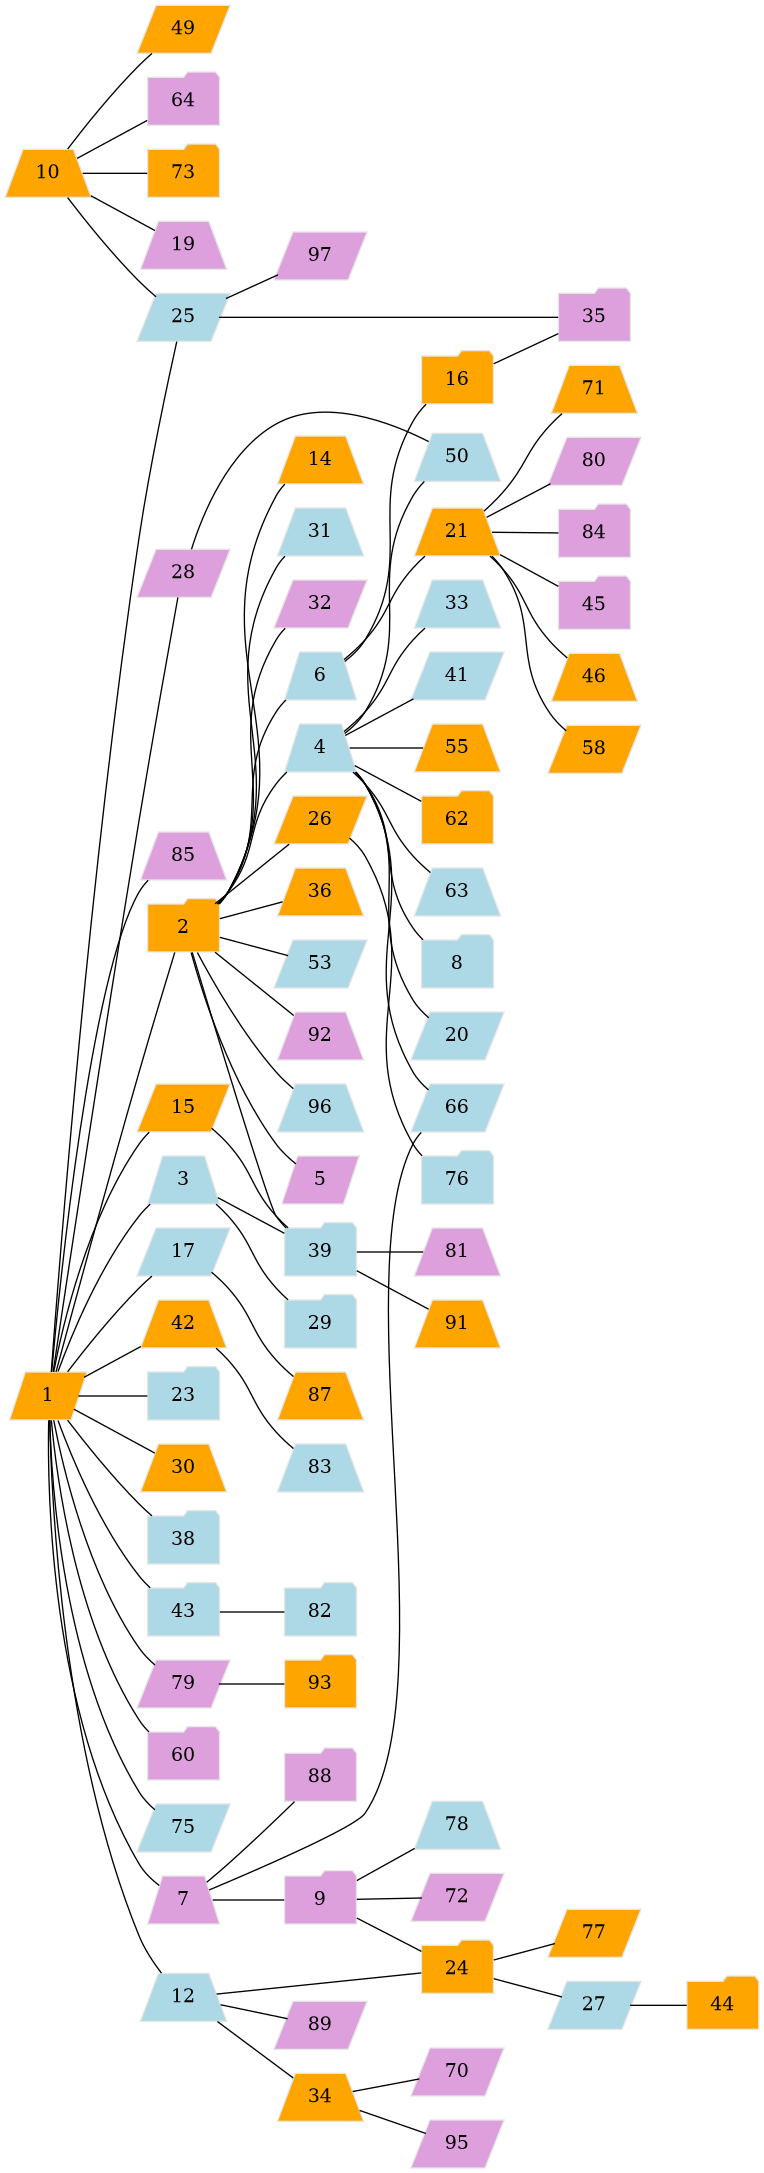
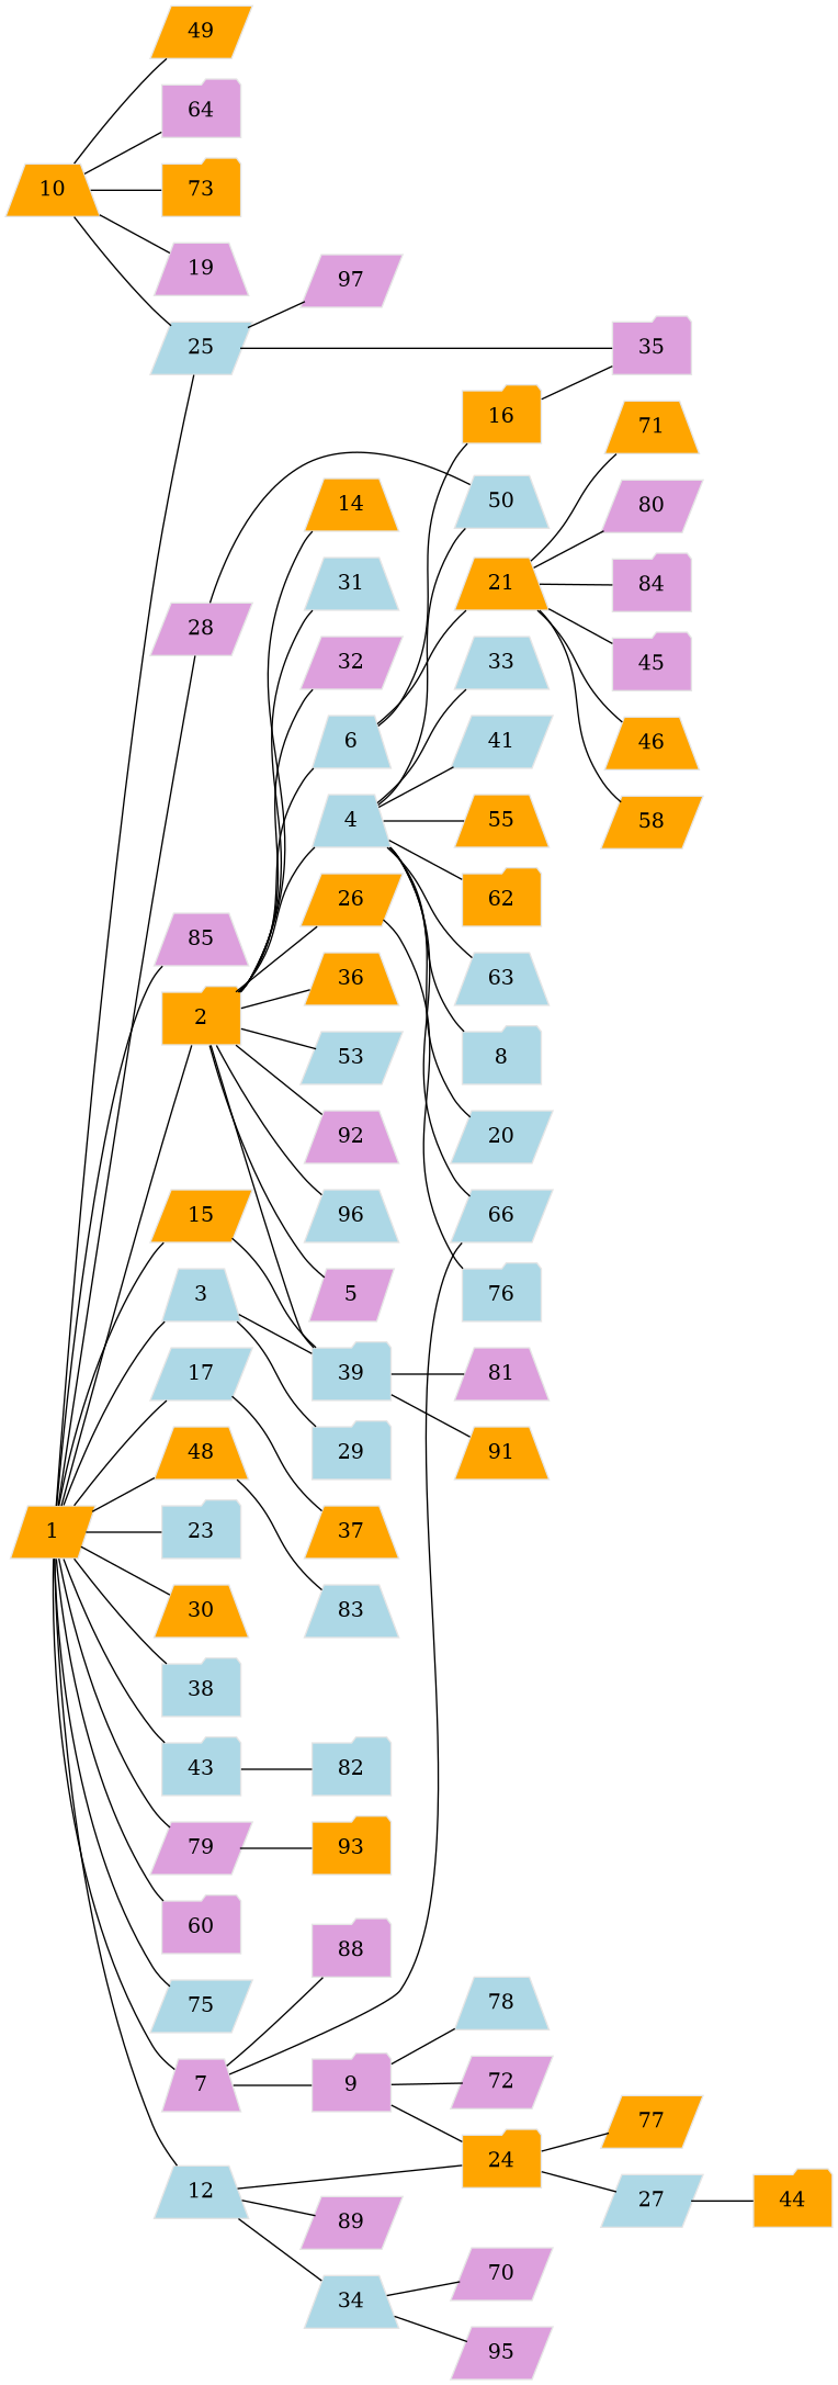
  graph {
    rankdir=LR
    node [color=gray90 fillcolor=lightblue shape=trapezium style=filled]
    1 [fillcolor=orange shape=parallelogram super="+59"]
    2 [fillcolor=orange shape=folder super="+18"]
    3 [super="+11"]
    7 [fillcolor=plum]
    12
    15 [fillcolor=orange shape=parallelogram super="+74"]
    17 [shape=parallelogram]
    23 [shape=folder super="+68"]
    28 [fillcolor=plum shape=parallelogram]
    30 [fillcolor=orange]
    38 [shape=folder]
-   42 [fillcolor=orange]
+   42 [fillcolor=orange label=48]
    43 [shape=folder super="+52"]
    60 [fillcolor=plum shape=folder]
    75 [shape=parallelogram]
    79 [fillcolor=plum shape=parallelogram]
    85 [fillcolor=plum]
    25 [shape=parallelogram super="+65"]
    4 [super="+13"]
    5 [fillcolor=plum shape=parallelogram]
    6 [super="+51"]
    14 [fillcolor=orange]
    26 [fillcolor=orange shape=parallelogram]
    31
    32 [fillcolor=plum shape=parallelogram]
    36 [fillcolor=orange super="+86"]
    39 [shape=folder super="+47"]
    53 [shape=parallelogram]
    92 [fillcolor=plum]
    96
    29 [shape=folder super="+67"]
    66 [shape=parallelogram]
    9 [fillcolor=plum shape=folder super="+40"]
    88 [fillcolor=plum shape=folder]
    10 [fillcolor=orange super="+54"]
    19 [fillcolor=plum]
    49 [fillcolor=orange shape=parallelogram super="+57"]
    64 [fillcolor=plum shape=folder]
    73 [fillcolor=orange shape=folder]
    24 [fillcolor=orange shape=folder super="+61"]
-   34 [fillcolor=orange super="+90"]
+   34 [super="+90"]
    89 [fillcolor=plum shape=parallelogram]
-   37 [fillcolor=orange super="+56" label=87]
+   37 [fillcolor=orange super="+56"]
    50 [super="+69"]
    83 [super="+94"]
    82 [shape=folder]
    93 [fillcolor=orange shape=folder]
    8 [shape=folder]
    20 [shape=parallelogram]
    33 [super="+48"]
    41 [shape=parallelogram super="+87"]
    55 [fillcolor=orange]
    62 [fillcolor=orange shape=folder]
    63
    16 [fillcolor=orange shape=folder]
    21 [fillcolor=orange super="+22"]
    76 [shape=folder]
    81 [fillcolor=plum]
    91 [fillcolor=orange]
    35 [fillcolor=plum shape=folder]
    45 [fillcolor=plum shape=folder]
    46 [fillcolor=orange]
    58 [fillcolor=orange shape=parallelogram]
    71 [fillcolor=orange]
    80 [fillcolor=plum shape=parallelogram]
    84 [fillcolor=plum shape=folder]
    72 [fillcolor=plum shape=parallelogram]
    78
    27 [shape=parallelogram]
    77 [fillcolor=orange shape=parallelogram]
    97 [fillcolor=plum shape=parallelogram]
    70 [fillcolor=plum shape=parallelogram]
    95 [fillcolor=plum shape=parallelogram]
    44 [fillcolor=orange shape=folder]
    1 -- 2
    1 -- 3
    1 -- 7
    1 -- 12
    1 -- 15
    1 -- 17
    1 -- 23
    1 -- 28
    1 -- 30
    1 -- 38
    1 -- 42
    1 -- 43
    1 -- 60
    1 -- 75
    1 -- 79
    1 -- 85
    1 -- 25
    2 -- 4
    2 -- 5
    2 -- 6
    2 -- 14
    2 -- 26
    2 -- 31
    2 -- 32
    2 -- 36
    2 -- 39
    2 -- 53
    2 -- 92
    2 -- 96
    3 -- 39
    3 -- 29
    7 -- 66
    7 -- 9
    7 -- 88
    12 -- 24
    12 -- 34
    12 -- 89
    15 -- 39
    17 -- 37
    28 -- 50
    42 -- 83
    43 -- 82
    79 -- 93
    25 -- 35
    25 -- 97
    4 -- 66
    4 -- 50
    4 -- 8
    4 -- 20
    4 -- 33
    4 -- 41
    4 -- 55
    4 -- 62
    4 -- 63
    6 -- 16
    6 -- 21
    26 -- 76
    39 -- 81
    39 -- 91
    9 -- 24
    9 -- 72
    9 -- 78
    10 -- 25
    10 -- 19
    10 -- 49
    10 -- 64
    10 -- 73
    24 -- 27
    24 -- 77
    34 -- 70
    34 -- 95
    16 -- 35
    21 -- 45
    21 -- 46
    21 -- 58
    21 -- 71
    21 -- 80
    21 -- 84
    27 -- 44
  }
